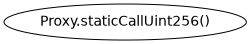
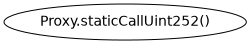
  digraph {
    rankdir=LR
    fontname="DejaVu Sans"
-   "Proxy.staticCallUint256()" [height=0.5 width=3.0854 color=black fontname="DejaVu Sans"]
+   "Proxy.staticCallUint256()" [height=0.5 width=3.0854 color=black fontname="DejaVu Sans" label="Proxy.staticCallUint252()"]
  }
